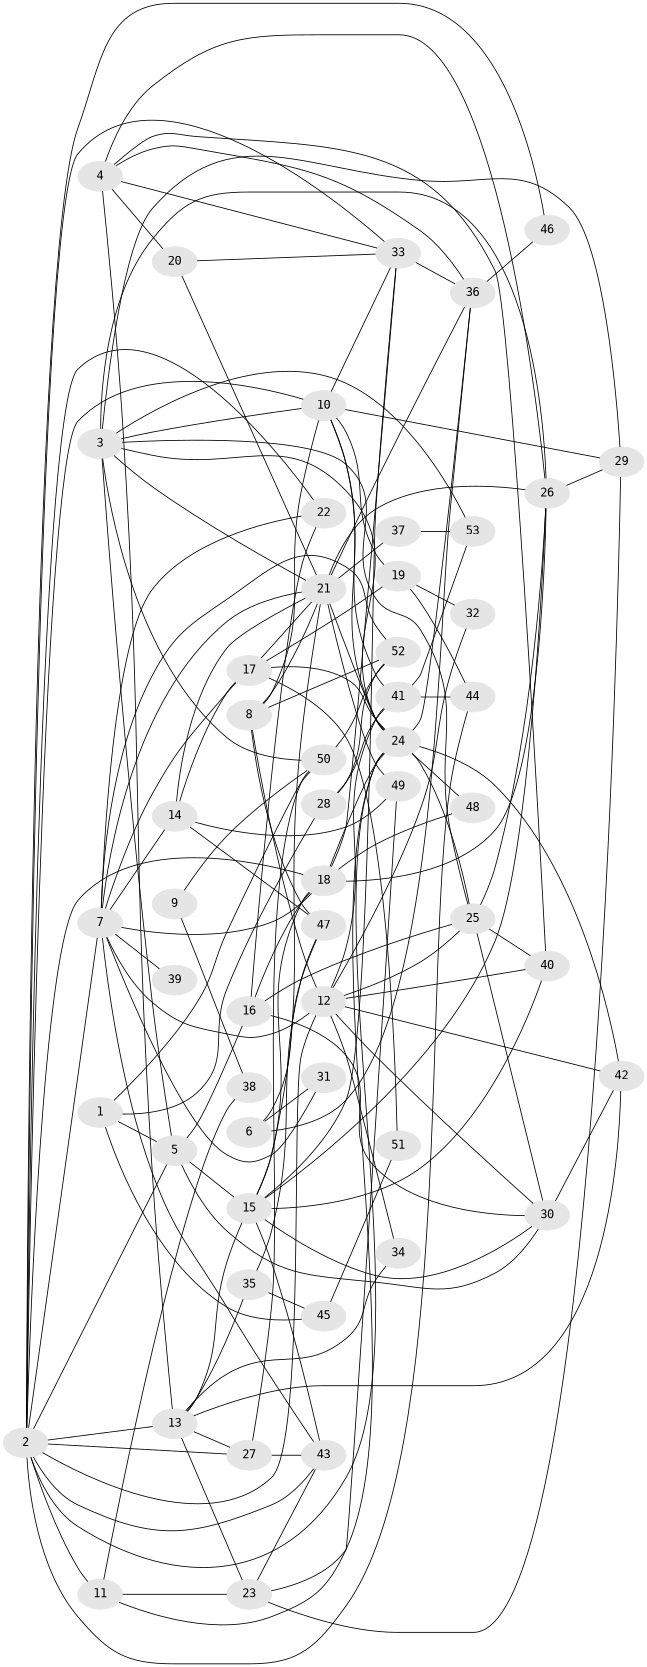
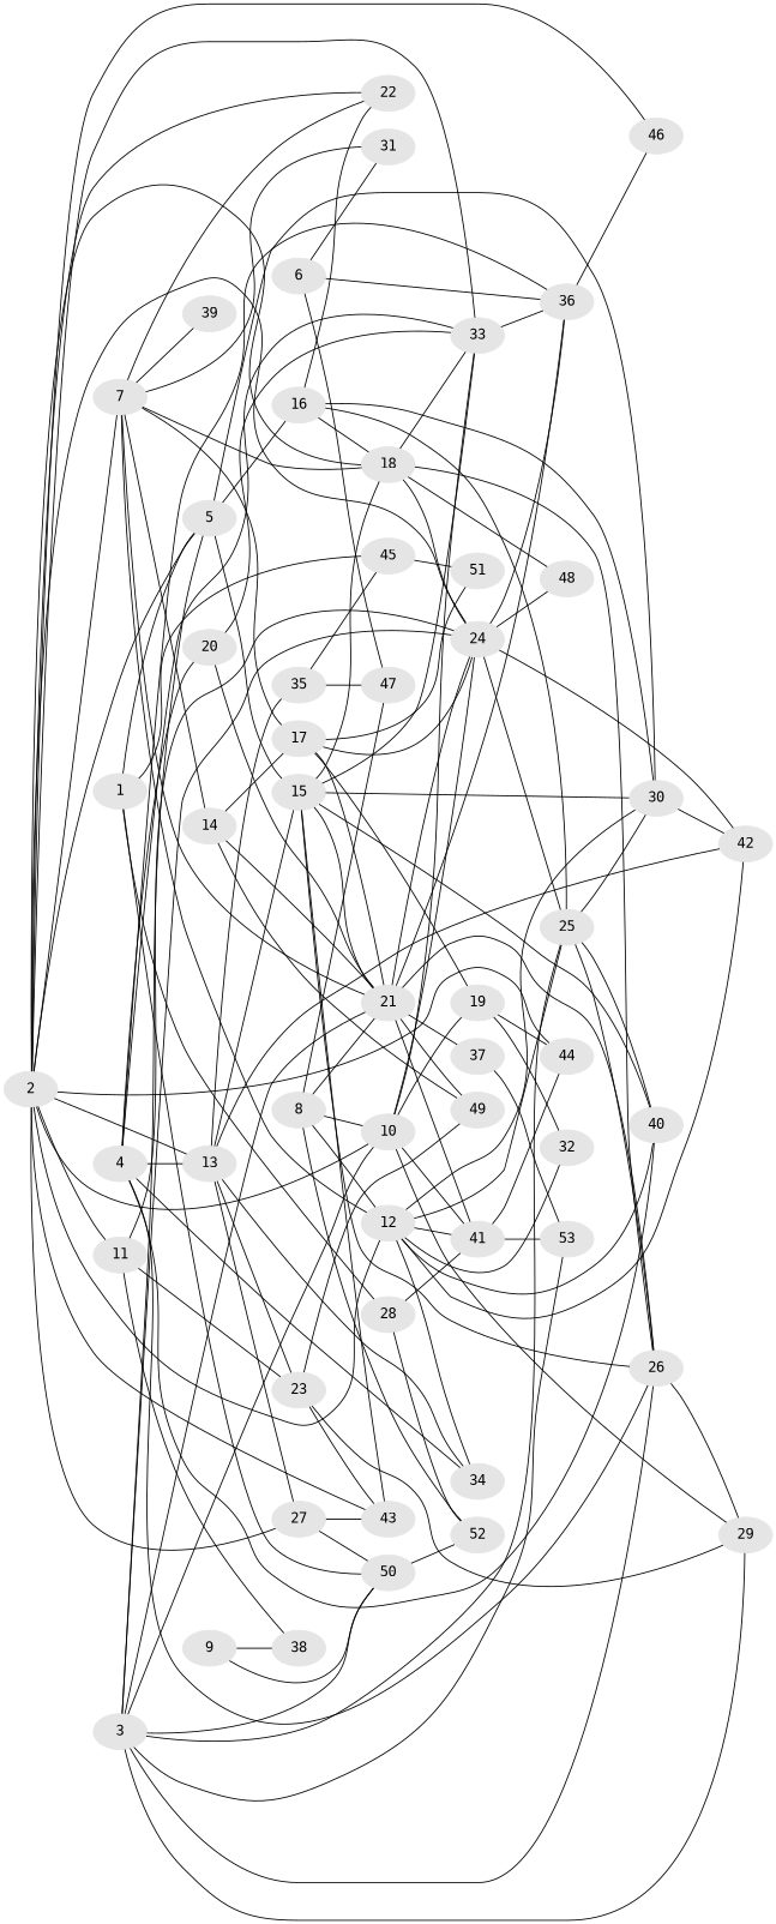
  graph {
    fontname="DejaVu Sans Mono"
    rankdir=LR
    node [color=gray90 fontname="DejaVu Sans Mono" style=filled]
    edge [fontname="DejaVu Sans Mono" weight=1.0]
    1
    5
    28
    45
    50
    15
    16
    30
    52
    41
    51
    2
    7
    10
    11
    12
    13
    18
    22
    24
    27
    33
    43
    44
    46
    21
    31
    14
    17
    39
    29
    19
    38
    23
    25
    34
    40
    32
    42
    35
    26
    48
    36
    3
    53
    49
    37
    4
    20
    6
    47
    8
    9
    1 -- 5
    1 -- 28
    1 -- 45
    1 -- 50
    5 -- 15
    5 -- 16 [weight=3.0]
    5 -- 30 [weight=2.0]
    28 -- 52
    28 -- 41
    45 -- 51
    50 -- 52
    15 -- 30
    15 -- 18
    15 -- 33
    15 -- 43
    15 -- 21
    15 -- 40
    15 -- 26 [weight=2.0]
    16 -- 30
    16 -- 18
    16 -- 22
    16 -- 25
    30 -- 42
    41 -- 44
    41 -- 53
    2 -- 5
    2 -- 7
    2 -- 10
    2 -- 11 [weight=3.0]
    2 -- 12
    2 -- 13
    2 -- 18
    2 -- 22
    2 -- 24
    2 -- 27
    2 -- 33
    2 -- 43
    2 -- 44
    2 -- 46
-   7 -- 52 [weight=2.0]
    7 -- 12
    7 -- 18
    7 -- 22 [weight=2.0]
-   7 -- 43
    7 -- 21
    7 -- 31
    7 -- 14
    7 -- 17
    7 -- 39 [weight=2.0]
    10 -- 41
    10 -- 24
    10 -- 33
    10 -- 29 [weight=2.0]
    10 -- 19
    11 -- 24
    11 -- 38
    11 -- 23
    12 -- 30
    12 -- 41
    12 -- 25
    12 -- 34
    12 -- 40
    12 -- 32
    12 -- 42 [weight=2.0]
    13 -- 15
    13 -- 27
    13 -- 23
    13 -- 34
    13 -- 42
    13 -- 35
    18 -- 24
    18 -- 33
    18 -- 26
    18 -- 48
    24 -- 25
    24 -- 42
    24 -- 48
    24 -- 36
    27 -- 50
    27 -- 43
    33 -- 36
+   21 -- 41
    21 -- 24
    21 -- 26
    21 -- 36
    21 -- 49
    21 -- 37
    14 -- 21
    14 -- 17
    14 -- 49
-   14 -- 47
    17 -- 51
    17 -- 24
    17 -- 21
    17 -- 19
    19 -- 44
    19 -- 32
    23 -- 43
    23 -- 29 [weight=2.0]
    23 -- 49
    25 -- 30
    25 -- 40
    25 -- 26
    35 -- 45
    35 -- 47
    26 -- 29
    36 -- 46
    3 -- 5
    3 -- 50
    3 -- 10
    3 -- 24
    3 -- 21
    3 -- 29
    3 -- 25
    3 -- 26
    3 -- 53
    37 -- 53
    4 -- 13
    4 -- 33
+   4 -- 34
    4 -- 40
    4 -- 26 [weight=2.0]
    4 -- 36
    4 -- 20 [weight=2.0]
    20 -- 33
    20 -- 21
    6 -- 31
    6 -- 36
    6 -- 47
    8 -- 52
    8 -- 10 [weight=2.0]
    8 -- 12
    8 -- 21
    8 -- 47
    9 -- 50
    9 -- 38
  }
